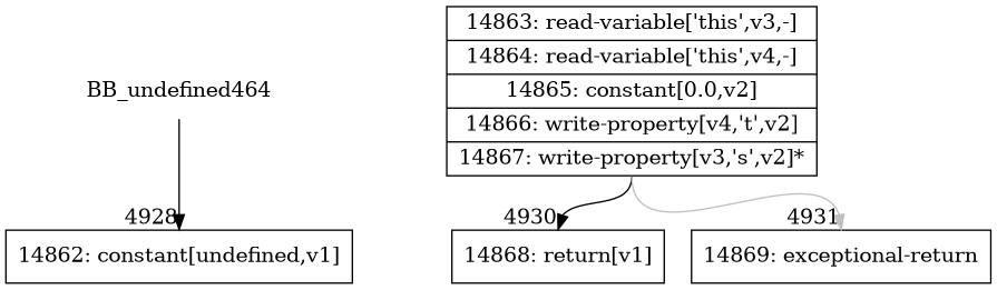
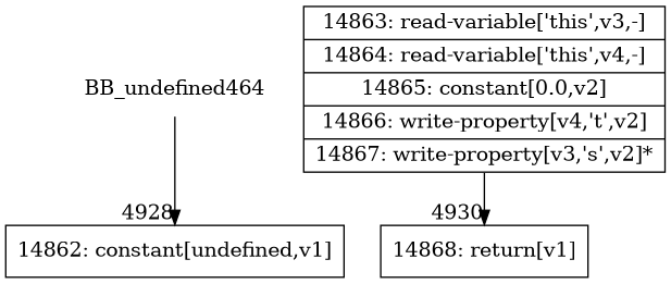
  digraph {
    rankdir=TD
    node [shape=record]
    edge [headport=n tailport=s]
    n1 [label=BB_undefined464 shape=none]
    n2 [label="{14862: constant[undefined,v1]}"]
    n3 [label="{14863: read-variable['this',v3,-]|14864: read-variable['this',v4,-]|14865: constant[0.0,v2]|14866: write-property[v4,'t',v2]|14867: write-property[v3,'s',v2]*}"]
    n4 [label="{14868: return[v1]}"]
-   n5 [label="{14869: exceptional-return}"]
    n1 -> n2 [headlabel="    4928"]
    n3 -> n4 [headlabel="      4930"]
-   n3 -> n5 [color=gray headlabel="      4931"]
  }
